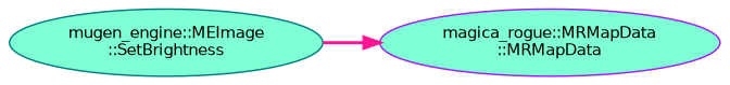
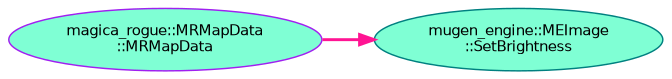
  digraph {
    rankdir=RL
    node [fillcolor=aquamarine fontname=Helvetica fontsize=10 shape=ellipse style=filled]
    n1 [color=teal fontcolor=black height=0.2 label="mugen_engine::MEImage\l::SetBrightness" width=0.4]
    n2 [color=purple height=0.2 label="magica_rogue::MRMapData\l::MRMapData" width=0.4]
-   n2 -> n1 [color=deeppink dir=back fontname=Helvetica fontsize=10 labelfontname=Helvetica labelfontsize=10 style=bold]
+   n1 -> n2 [color=deeppink dir=back fontname=Helvetica fontsize=10 labelfontname=Helvetica labelfontsize=10 style=bold]
  }
